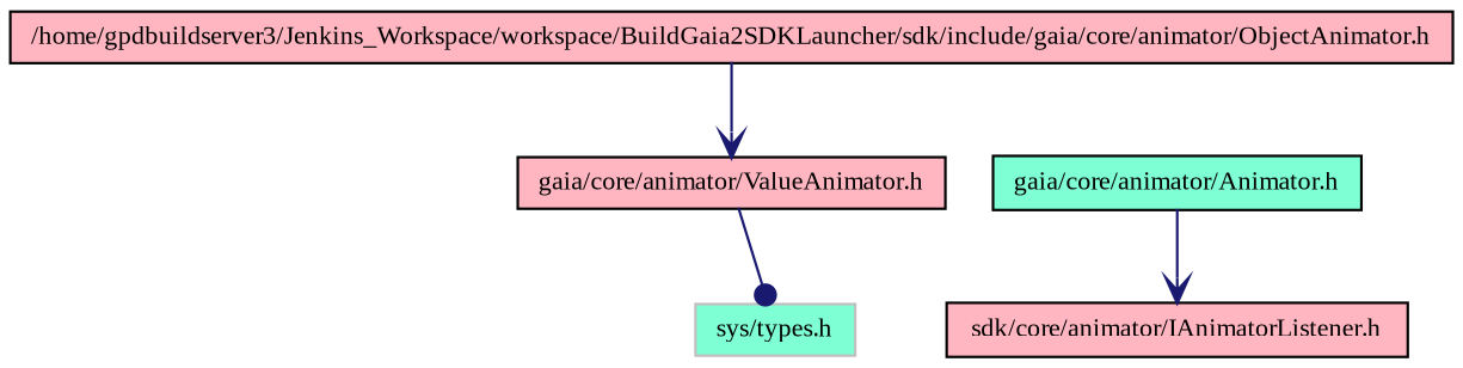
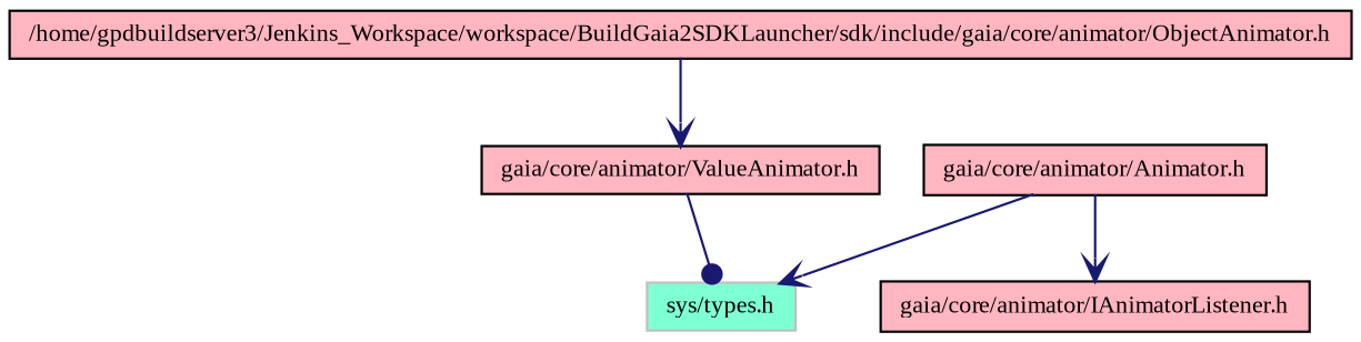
  digraph {
    fontname="Liberation Serif"
    node [color=black fillcolor=lightpink fontname="Liberation Serif" fontsize=10 shape=record style=filled]
    edge [arrowhead=vee color=midnightblue fontname="Liberation Serif" fontsize=10 labelfontname=Helvetica labelfontsize=10 style=solid]
    n1 [fontcolor=black height=0.2 label="/home/gpdbuildserver3/Jenkins_Workspace/workspace/BuildGaia2SDKLauncher/sdk/include/gaia/core/animator/ObjectAnimator.h" width=0.4]
    n2 [height=0.2 label="gaia/core/animator/ValueAnimator.h" width=0.4]
    n3 [color=grey75 fillcolor=aquamarine height=0.2 label="sys/types.h" width=0.4]
-   n4 [fillcolor=aquamarine height=0.2 label="gaia/core/animator/Animator.h" width=0.4]
-   n5 [height=0.2 label="sdk/core/animator/IAnimatorListener.h" width=0.4]
+   n4 [height=0.2 label="gaia/core/animator/Animator.h" width=0.4]
+   n5 [height=0.2 label="gaia/core/animator/IAnimatorListener.h" width=0.4]
    n1 -> n2
    n2 -> n3 [arrowhead=dot]
+   n4 -> n3
    n4 -> n5
  }
